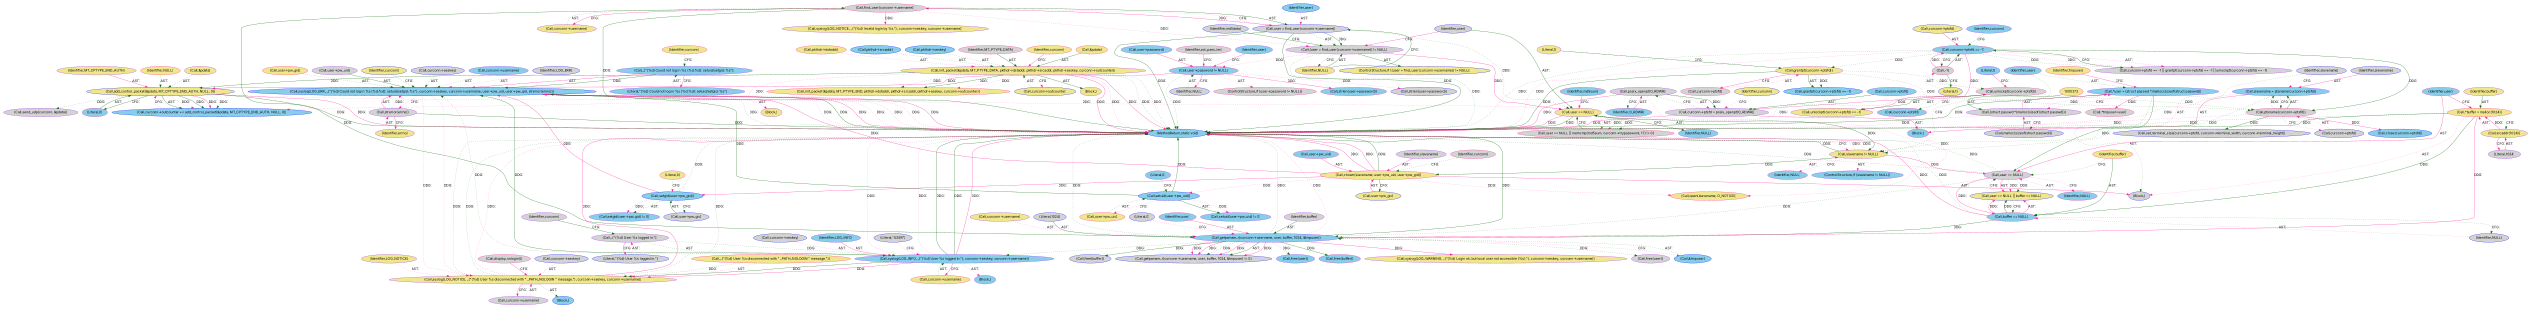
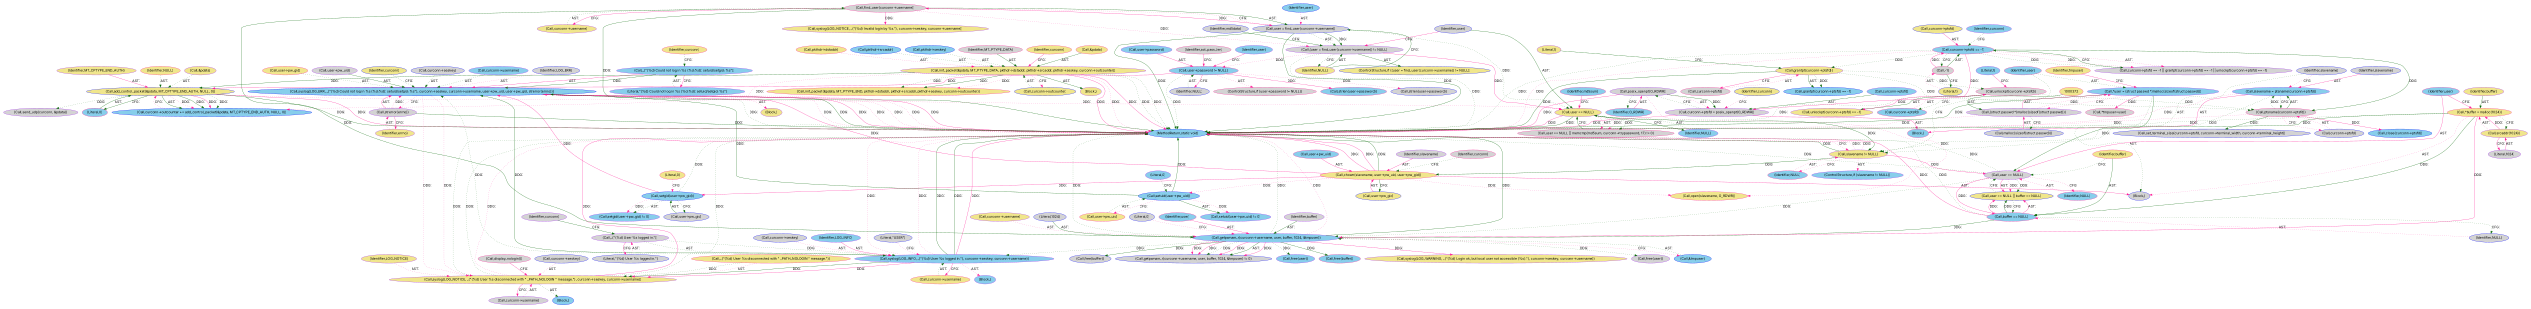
  digraph {
    fontname=Inter
    node [color=purple fillcolor=lightgrey fontname=Inter style=filled]
    edge [color=deeppink fontname=Inter style=dotted]
    n1 [color=blue fillcolor=skyblue label="(Call,syslog(LOG_ERR, _(\"(%d) Could not log in %s (%d:%d): setuid/setgid: %s\"), curconn->seskey, curconn->username, user->pw_uid, user->pw_gid, strerror(errno)))"]
    n2 [label="(Call,strerror(errno))"]
    n3 [fillcolor=khaki label="(Call,syslog(LOG_NOTICE, _(\"(%d) User %s disconnected with \" _PATH_NOLOGIN \" message.\"), curconn->seskey, curconn->username))"]
    n4 [color=blue fillcolor=skyblue label="(MethodReturn,static void)"]
    n5 [fillcolor=khaki label="(Block,)"]
    n6 [fillcolor=khaki label="(Identifier,errno)"]
    n7 [label="(Call,curconn->username)"]
    n8 [color=blue fillcolor=skyblue label="(Block,)"]
    n9 [fillcolor=khaki label="(Call,slavename != NULL)"]
    n10 [fillcolor=skyblue label="(Call,_(\"(%d) Could not log in %s (%d:%d): setuid/setgid: %s\"))"]
    n11 [fillcolor=skyblue label="(Literal,\"(%d) Could not log in %s (%d:%d): setuid/setgid: %s\")"]
    n12 [fillcolor=skyblue label="(Call,syslog(LOG_INFO, _(\"(%d) User %s logged in.\"), curconn->seskey, curconn->username))"]
    n13 [color=deeppink fillcolor=khaki label="(Call,curconn->username)"]
    n14 [fillcolor=skyblue label="(Block,)"]
    n15 [label="(Call,_(\"(%d) User %s logged in.\"))"]
    n16 [color=blue label="(Literal,\"(%d) User %s logged in.\")"]
    n17 [fillcolor=skyblue label="(Call,getpwnam_r(curconn->username, user, buffer, 1024, &tmpuser))"]
    n18 [fillcolor=khaki label="(Call,syslog(LOG_WARNING, _(\"(%d) Login ok, but local user not accessible (%s).\"), curconn->seskey, curconn->username))"]
    n19 [label="(Call,free(user))"]
    n20 [color=blue fillcolor=skyblue label="(Call,&tmpuser)"]
    n21 [color=blue label="(Call,free(buffer))"]
    n22 [color=blue label="(Call,getpwnam_r(curconn->username, user, buffer, 1024, &tmpuser) != 0)"]
    n23 [fillcolor=skyblue label="(Call,free(user))"]
    n24 [color=deeppink fillcolor=skyblue label="(Call,free(buffer))"]
    n25 [color=deeppink label="(Call,find_user(curconn->username))"]
    n26 [color=blue label="(Call,user = find_user(curconn->username))"]
    n27 [label="(Call,(user = find_user(curconn->username)) != NULL)"]
    n28 [fillcolor=khaki label="(Call,curconn->username)"]
    n29 [fillcolor=khaki label="(Call,syslog(LOG_NOTICE, _(\"(%d) Invalid login by %s.\"), curconn->seskey, curconn->username))"]
    n30 [fillcolor=khaki label="(Call,user == NULL)"]
    n31 [color=deeppink fillcolor=skyblue label="(Call,user->password != NULL)"]
    n32 [fillcolor=khaki label="(Identifier,NULL)"]
    n33 [color=blue fillcolor=khaki label="(ControlStructure,if ((user = find_user(curconn->username)) != NULL))"]
    n34 [label="(Call,user == NULL)"]
    n35 [color=deeppink fillcolor=skyblue label="(Call,buffer == NULL)"]
    n36 [color=deeppink fillcolor=skyblue label="(Identifier,NULL)"]
    n37 [color=blue fillcolor=khaki label="(Call,user == NULL || buffer == NULL)"]
    n38 [color=blue label="(Identifier,NULL)"]
    n39 [fillcolor=skyblue label="(Call,*user = (struct passwd *)malloc(sizeof(struct passwd)))"]
    n40 [label="(Call,(struct passwd *)malloc(sizeof(struct passwd)))"]
    n41 [color=deeppink label="(Call,*tmpuser=user)"]
    n42 [color=blue label="(Block,)"]
    n43 [color=blue label="(Call,malloc(sizeof(struct passwd)))"]
    n44 [color=deeppink fillcolor=khaki label="(Call,chown(slavename, user->pw_uid, user->pw_gid))"]
    n45 [fillcolor=skyblue label="(ControlStructure,if (slavename != NULL))"]
    n46 [color=deeppink fillcolor=skyblue label="(Identifier,NULL)"]
-   n47 [color=deeppink fillcolor=khaki label="(Call,open(slavename, O_NOTICE))"]
+   n47 [color=deeppink fillcolor=khaki label="(Call,open(slavename, O_RDWR))"]
    n48 [color=blue fillcolor=skyblue label="(Call,setuid(user->pw_uid))"]
    n49 [color=blue fillcolor=skyblue label="(Call,setgid(user->pw_gid))"]
    n50 [color=blue fillcolor=khaki label="(Call,user->pw_gid)"]
    n51 [fillcolor=skyblue label="(Call,slavename = ptsname(curconn->ptsfd))"]
    n52 [color=deeppink label="(Call,ptsname(curconn->ptsfd))"]
    n53 [color=deeppink fillcolor=skyblue label="(Block,)"]
    n54 [color=blue fillcolor=skyblue label="(Call,close(curconn->ptsfd))"]
    n55 [color=blue label="(Call,curconn->ptsfd)"]
    n56 [color=blue label="(Call,set_terminal_size(curconn->ptsfd, curconn->terminal_width, curconn->terminal_height))"]
    n57 [fillcolor=khaki label="(Call,grantpt(curconn->ptsfd))"]
    n58 [color=deeppink label="(Call,unlockpt(curconn->ptsfd))"]
    n59 [color=deeppink label="(Call,curconn->ptsfd)"]
    n60 [color=blue fillcolor=skyblue label="(Call,grantpt(curconn->ptsfd) == -1)"]
    n61 [fillcolor=khaki label="(Call,unlockpt(curconn->ptsfd) == -1)"]
    n62 [color=deeppink fillcolor=skyblue label="(Call,curconn->ptsfd)"]
    n63 [color=deeppink fillcolor=skyblue label="(Call,curconn->ptsfd == -1)"]
    n64 [color=deeppink label="(Call,-1)"]
    n65 [label="(Call,curconn->ptsfd == -1 || grantpt(curconn->ptsfd) == -1 || unlockpt(curconn->ptsfd) == -1)"]
    n66 [label="(Call,curconn->ptsfd = posix_openpt(O_RDWR))"]
    n67 [color=blue fillcolor=khaki label="(Literal,1)"]
    n68 [label="(Call,posix_openpt(O_RDWR))"]
    n69 [color=deeppink fillcolor=skyblue label="(Identifier,O_RDWR)"]
    n70 [fillcolor=skyblue label="(Identifier,NULL)"]
    n71 [color=deeppink label="(Call,user == NULL || memcmp(md5sum, curconn->trypassword, 17) != 0)"]
    n72 [color=blue fillcolor=khaki label="(Call,add_control_packet(&pdata, MT_CPTYPE_END_AUTH, NULL, 0))"]
    n73 [color=deeppink fillcolor=skyblue label="(Literal,0)"]
    n74 [color=blue fillcolor=skyblue label="(Call,curconn->outcounter += add_control_packet(&pdata, MT_CPTYPE_END_AUTH, NULL, 0))"]
    n75 [label="(Call,send_udp(curconn, &pdata))"]
    n76 [fillcolor=khaki label="(Call,init_packet(&pdata, MT_PTYPE_DATA, pkthdr->dstaddr, pkthdr->srcaddr, pkthdr->seskey, curconn->outcounter))"]
    n77 [color=deeppink fillcolor=khaki label="(Call,init_packet(&pdata, MT_PTYPE_END, pkthdr->dstaddr, pkthdr->srcaddr, pkthdr->seskey, curconn->outcounter))"]
    n78 [color=blue fillcolor=khaki label="(Call,curconn->outcounter)"]
    n79 [fillcolor=khaki label="(Block,)"]
    n80 [color=blue label="(Identifier,NULL)"]
    n81 [color=deeppink label="(ControlStructure,if (user->password != NULL))"]
    n82 [color=deeppink fillcolor=skyblue label="(Call,strlen(user->password))"]
    n83 [color=blue label="(Call,strlen(user->password))"]
    n84 [color=deeppink fillcolor=khaki label="(Call,*buffer = malloc(1024))"]
    n85 [fillcolor=khaki label="(Call,srcaddr(1024))"]
    n86 [label="(Literal,1024)"]
    n87 [color=deeppink fillcolor=khaki label="(Call,user->pw_uid)"]
    n88 [fillcolor=skyblue label="(Call,setuid(user->pw_uid) != 0)"]
    n89 [color=blue label="(Call,user->pw_gid)"]
    n90 [fillcolor=skyblue label="(Call,setgid(user->pw_gid) != 0)"]
    n91 [color=blue label="(Call,curconn->seskey)"]
    n92 [fillcolor=skyblue label="(Identifier,user)"]
    n93 [color=blue fillcolor=khaki label="(Identifier,curconn)"]
    n94 [color=deeppink fillcolor=skyblue label="(Identifier,md5sum)"]
    n95 [fillcolor=skyblue label="(Call,curconn->ptsfd)"]
    n96 [color=deeppink label="(Call,display_nologin())"]
    n97 [label="(Call,user->pw_uid)"]
    n98 [color=blue fillcolor=khaki label="(Identifier,curconn)"]
    n99 [fillcolor=khaki label="(Literal,1)"]
    n100 [color=blue fillcolor=skyblue label="(Call,pkthdr->srcaddr)"]
    n101 [fillcolor=skyblue label="(Literal,0)"]
    n102 [fillcolor=skyblue label="(Literal,1)"]
    n103 [color=blue label="(Call,curconn->seskey)"]
    n104 [fillcolor=skyblue label="(Call,curconn->username)"]
    n105 [label="(Identifier,curconn)"]
    n106 [label="(Identifier,slavename)"]
    n107 [fillcolor=khaki label="(Call,curconn->username)"]
    n108 [color=deeppink fillcolor=khaki label="(Identifier,NULL)"]
    n109 [color=blue label="(Identifier,LOG_ERR)"]
    n110 [fillcolor=skyblue label="(Call,user->password)"]
    n111 [color=blue label="(Call,curconn->seskey)"]
    n112 [color=deeppink label="(Identifier,curconn)"]
    n113 [color=blue label="(Literal,1024)"]
    n114 [fillcolor=khaki label="(Call,&pdata)"]
    n115 [color=deeppink fillcolor=skyblue label="(Identifier,user)"]
    n116 [color=deeppink fillcolor=skyblue label="(Call,user->pw_uid)"]
    n117 [color=deeppink fillcolor=khaki label="(Identifier,curconn)"]
    n118 [color=deeppink fillcolor=khaki label="(Literal,0)"]
    n119 [color=deeppink fillcolor=skyblue label="(Identifier,user)"]
    n120 [color=blue label="(Identifier,user)"]
    n121 [color=deeppink fillcolor=khaki label="(Call,user->pw_gid)"]
    n122 [color=blue label="(Identifier,md5data)"]
    n123 [color=blue fillcolor=khaki label="(Call,curconn->ptsfd)"]
    n124 [color=deeppink fillcolor=khaki label="(Call,_(\"(%d) User %s disconnected with \" _PATH_NOLOGIN \" message.\"))"]
    n125 [color=blue fillcolor=skyblue label="(Identifier,user)"]
    n126 [color=deeppink fillcolor=khaki label="(Identifier,tmpuser)"]
    n127 [color=deeppink label="(Identifier,act_pass_len)"]
    n128 [color=deeppink fillcolor=khaki label="(Identifier,buffer)"]
    n129 [color=blue fillcolor=skyblue label="(Call,pkthdr->seskey)"]
    n130 [fillcolor=khaki label="(Identifier,LOG_NOTICE)"]
    n131 [color=blue label="(Literal,0)"]
    n132 [color=blue label="(Identifier,slavename)"]
    n133 [color=deeppink label="(Identifier,MT_PTYPE_DATA)"]
    n134 [color=deeppink fillcolor=skyblue label="(Identifier,user)"]
    n135 [fillcolor=khaki label="(Identifier,buffer)"]
    n136 [label="(Identifier,buffer)"]
    n137 [color=deeppink fillcolor=khaki label="(Identifier,curconn)"]
    n138 [color=deeppink fillcolor=khaki label="(Call,&pdata)"]
    n139 [fillcolor=skyblue label="(Identifier,curconn)"]
    n140 [fillcolor=skyblue label="(Identifier,LOG_INFO)"]
    n141 [color=blue label="(Literal,\"USER\")"]
    n142 [fillcolor=khaki label="(Identifier,MT_CPTYPE_END_AUTH)"]
    n143 [color=blue label="(Identifier,slavename)"]
    n144 [color=deeppink fillcolor=khaki label="(Call,pkthdr->dstaddr)"]
    1000372 [color=deeppink fillcolor=khaki]
    n1 -> n2 [label="CFG: "]
    n1 -> n3 [label="DDG: "]
    n1 -> n3 [label="DDG: "]
    n1 -> n4 [color=darkgreen label="DDG: " style=solid]
    n1 -> n4 [label="DDG: " style=solid]
    n1 -> n4 [label="DDG: "]
    n1 -> n4 [label="DDG: "]
    n1 -> n4 [label="DDG: "]
    n1 -> n4 [label="DDG: " style=solid]
    n1 -> n4 [color=darkgreen label="DDG: "]
    n1 -> n4 [label="DDG: "]
    n1 -> n5 [label="AST: "]
    n2 -> n1 [label="AST: " style=solid]
    n2 -> n1 [label="DDG: "]
    n2 -> n4 [color=darkgreen label="DDG: " style=solid]
    n2 -> n6 [label="CFG: " style=solid]
    n3 -> n4 [label="DDG: "]
    n3 -> n4 [label="DDG: " style=solid]
    n3 -> n4 [color=darkgreen label="DDG: "]
    n3 -> n4 [color=darkgreen label="DDG: "]
    n3 -> n4 [color=darkgreen label="DDG: "]
    n3 -> n7 [label="CFG: " style=solid]
    n3 -> n8 [color=darkgreen label="AST: "]
    n4 -> n9 [label="CFG: "]
    n6 -> n2 [label="AST: "]
    n7 -> n3 [label="AST: "]
    n9 -> n4 [label="DDG: "]
    n9 -> n4 [label="DDG: "]
    n9 -> n4 [color=darkgreen label="DDG: " style=solid]
    n9 -> n34 [label="DDG: " style=solid]
    n9 -> n44 [color=darkgreen label="DDG: " style=solid]
    n9 -> n45 [label="AST: "]
    n9 -> n46 [label="CFG: "]
    n10 -> n1 [label="AST: " style=solid]
    n10 -> n1 [color=darkgreen label="DDG: " style=solid]
    n10 -> n11 [label="CFG: " style=solid]
    n11 -> n10 [color=darkgreen label="AST: "]
    n12 -> n1 [color=darkgreen label="DDG: " style=solid]
    n12 -> n1 [color=darkgreen label="DDG: "]
    n12 -> n3 [label="DDG: " style=solid]
    n12 -> n3 [color=darkgreen label="DDG: " style=solid]
    n12 -> n4 [label="DDG: " style=solid]
    n12 -> n4 [color=darkgreen label="DDG: " style=solid]
    n12 -> n4 [color=darkgreen label="DDG: " style=solid]
    n12 -> n4 [label="DDG: "]
    n12 -> n4 [label="DDG: "]
    n12 -> n13 [label="CFG: " style=solid]
    n12 -> n14 [label="AST: "]
    n13 -> n12 [color=darkgreen label="AST: "]
    n15 -> n12 [color=darkgreen label="AST: "]
    n15 -> n12 [color=darkgreen label="DDG: "]
    n15 -> n16 [label="CFG: " style=solid]
    n16 -> n15 [label="AST: "]
    n17 -> n4 [color=darkgreen label="DDG: "]
    n17 -> n4 [label="DDG: "]
    n17 -> n4 [color=darkgreen label="DDG: " style=solid]
    n17 -> n4 [color=darkgreen label="DDG: "]
    n17 -> n12 [color=darkgreen label="DDG: "]
    n17 -> n18 [label="DDG: " style=solid]
    n17 -> n19 [color=darkgreen label="DDG: "]
    n17 -> n20 [label="CFG: "]
    n17 -> n21 [color=darkgreen label="DDG: " style=solid]
    n17 -> n22 [color=darkgreen label="AST: " style=solid]
    n17 -> n22 [label="DDG: " style=solid]
    n17 -> n22 [label="DDG: " style=solid]
    n17 -> n22 [label="DDG: " style=solid]
    n17 -> n22 [color=darkgreen label="DDG: "]
    n17 -> n22 [label="DDG: " style=solid]
    n17 -> n23 [color=darkgreen label="DDG: "]
    n17 -> n24 [color=darkgreen label="DDG: " style=solid]
    n20 -> n17 [color=darkgreen label="AST: "]
    n25 -> n4 [color=darkgreen label="DDG: " style=solid]
    n25 -> n17 [color=darkgreen label="DDG: " style=solid]
    n25 -> n26 [color=darkgreen label="AST: " style=solid]
    n25 -> n26 [label="DDG: " style=solid]
    n25 -> n27 [label="DDG: "]
    n25 -> n28 [label="CFG: " style=solid]
    n25 -> n29 [label="DDG: " style=solid]
    n26 -> n4 [color=darkgreen label="DDG: " style=solid]
    n26 -> n4 [color=darkgreen label="DDG: " style=solid]
    n26 -> n25 [label="CFG: "]
    n26 -> n27 [color=darkgreen label="AST: "]
    n26 -> n27 [color=darkgreen label="DDG: " style=solid]
    n26 -> n30 [color=darkgreen label="DDG: "]
    n27 -> n4 [color=darkgreen label="DDG: "]
    n27 -> n30 [label="DDG: " style=solid]
    n27 -> n31 [label="DDG: "]
    n27 -> n32 [color=darkgreen label="CFG: "]
    n27 -> n33 [color=darkgreen label="AST: " style=solid]
    n28 -> n25 [color=darkgreen label="AST: "]
    n30 -> n4 [color=darkgreen label="DDG: " style=solid]
    n30 -> n4 [label="DDG: " style=solid]
    n30 -> n9 [color=darkgreen label="DDG: " style=solid]
    n30 -> n70 [color=darkgreen label="CFG: " style=solid]
    n30 -> n71 [label="AST: "]
    n30 -> n71 [label="DDG: "]
    n30 -> n71 [color=darkgreen label="DDG: "]
    n31 -> n4 [color=darkgreen label="DDG: "]
    n31 -> n72 [label="DDG: " style=solid]
    n31 -> n80 [label="CFG: " style=solid]
    n31 -> n81 [label="AST: "]
    n31 -> n82 [label="DDG: " style=solid]
    n31 -> n83 [label="DDG: "]
    n32 -> n26 [color=darkgreen label="CFG: " style=solid]
    n32 -> n27 [color=darkgreen label="AST: " style=solid]
    n34 -> n4 [color=darkgreen label="DDG: "]
    n34 -> n4 [color=darkgreen label="DDG: "]
    n34 -> n17 [color=darkgreen label="DDG: "]
    n34 -> n35 [label="DDG: " style=solid]
    n34 -> n36 [label="CFG: "]
    n34 -> n37 [label="AST: " style=solid]
    n34 -> n37 [label="DDG: "]
    n34 -> n37 [color=darkgreen label="DDG: "]
    n35 -> n4 [color=darkgreen label="DDG: "]
    n35 -> n4 [label="DDG: " style=solid]
    n35 -> n17 [color=darkgreen label="DDG: " style=solid]
    n35 -> n37 [label="AST: " style=solid]
    n35 -> n37 [label="DDG: " style=solid]
    n35 -> n37 [color=darkgreen label="DDG: " style=solid]
    n35 -> n38 [color=darkgreen label="CFG: "]
    n36 -> n34 [label="AST: "]
    n37 -> n34 [color=darkgreen label="CFG: "]
    n37 -> n35 [color=darkgreen label="CFG: "]
    n38 -> n35 [label="AST: "]
    n39 -> n4 [color=darkgreen label="DDG: " style=solid]
    n39 -> n34 [color=darkgreen label="DDG: " style=solid]
    n39 -> n40 [label="CFG: "]
    n39 -> n41 [label="DDG: " style=solid]
    n39 -> n42 [color=darkgreen label="AST: "]
    n40 -> n4 [label="DDG: "]
    n40 -> n39 [label="AST: " style=solid]
    n40 -> n39 [label="DDG: "]
    n40 -> n43 [color=darkgreen label="CFG: "]
    n43 -> n40 [label="AST: " style=solid]
    n44 -> n1 [label="DDG: " style=solid]
    n44 -> n4 [color=darkgreen label="DDG: " style=solid]
    n44 -> n4 [label="DDG: " style=solid]
    n44 -> n4 [label="DDG: " style=solid]
    n44 -> n42 [label="AST: " style=solid]
    n44 -> n47 [label="DDG: "]
    n44 -> n48 [label="DDG: "]
    n44 -> n49 [label="DDG: " style=solid]
    n44 -> n50 [color=darkgreen label="CFG: " style=solid]
    n46 -> n9 [label="AST: "]
    n48 -> n1 [color=darkgreen label="DDG: " style=solid]
    n48 -> n4 [color=darkgreen label="DDG: " style=solid]
    n48 -> n87 [label="CFG: "]
    n48 -> n88 [color=darkgreen label="AST: " style=solid]
    n48 -> n88 [label="DDG: "]
    n49 -> n1 [label="DDG: " style=solid]
    n49 -> n4 [color=darkgreen label="DDG: "]
    n49 -> n89 [color=darkgreen label="CFG: "]
    n49 -> n90 [color=darkgreen label="AST: "]
    n49 -> n90 [label="DDG: "]
    n50 -> n44 [label="AST: " style=solid]
    n51 -> n4 [label="DDG: "]
    n51 -> n9 [color=darkgreen label="DDG: "]
    n51 -> n52 [color=darkgreen label="CFG: "]
    n51 -> n53 [label="AST: " style=solid]
    n52 -> n4 [label="DDG: "]
    n52 -> n51 [color=darkgreen label="AST: " style=solid]
    n52 -> n51 [color=darkgreen label="DDG: "]
    n52 -> n54 [label="DDG: " style=solid]
    n52 -> n55 [label="CFG: "]
    n52 -> n56 [color=darkgreen label="DDG: " style=solid]
    n55 -> n52 [label="AST: "]
    n57 -> n4 [color=darkgreen label="DDG: " style=solid]
    n57 -> n52 [color=darkgreen label="DDG: "]
    n57 -> n58 [color=darkgreen label="DDG: "]
    n57 -> n59 [label="CFG: " style=solid]
    n57 -> n60 [color=darkgreen label="AST: " style=solid]
    n57 -> n60 [color=darkgreen label="DDG: "]
    n58 -> n4 [color=darkgreen label="DDG: "]
    n58 -> n52 [color=darkgreen label="DDG: "]
    n58 -> n61 [color=darkgreen label="AST: " style=solid]
    n58 -> n61 [label="DDG: " style=solid]
    n58 -> n62 [color=darkgreen label="CFG: "]
    n59 -> n57 [label="AST: "]
    n62 -> n58 [label="AST: "]
    n63 -> n4 [label="DDG: "]
    n63 -> n4 [color=darkgreen label="DDG: "]
    n63 -> n52 [color=darkgreen label="DDG: " style=solid]
    n63 -> n57 [color=darkgreen label="DDG: "]
    n63 -> n64 [color=darkgreen label="CFG: "]
    n63 -> n65 [label="AST: "]
    n63 -> n65 [color=darkgreen label="DDG: "]
    n63 -> n65 [label="DDG: "]
    n63 -> n66 [label="DDG: " style=solid]
    n64 -> n63 [color=darkgreen label="AST: " style=solid]
    n64 -> n63 [label="DDG: " style=solid]
    n64 -> n67 [color=darkgreen label="CFG: " style=solid]
    n65 -> n63 [color=darkgreen label="CFG: " style=solid]
    n66 -> n4 [label="DDG: " style=solid]
    n66 -> n53 [label="AST: " style=solid]
    n66 -> n68 [color=darkgreen label="CFG: "]
    n67 -> n64 [label="AST: "]
    n68 -> n4 [label="DDG: " style=solid]
    n68 -> n47 [label="DDG: "]
    n68 -> n66 [label="AST: "]
    n68 -> n66 [color=darkgreen label="DDG: " style=solid]
    n68 -> n69 [color=darkgreen label="CFG: "]
    n69 -> n68 [label="AST: " style=solid]
    n70 -> n30 [color=darkgreen label="AST: "]
    n71 -> n30 [color=darkgreen label="CFG: " style=solid]
    n72 -> n4 [label="DDG: " style=solid]
    n72 -> n4 [color=darkgreen label="DDG: " style=solid]
    n72 -> n30 [label="DDG: "]
    n72 -> n73 [color=darkgreen label="CFG: " style=solid]
    n72 -> n74 [color=darkgreen label="AST: " style=solid]
    n72 -> n74 [label="DDG: "]
    n72 -> n74 [color=darkgreen label="DDG: " style=solid]
    n72 -> n74 [label="DDG: " style=solid]
    n72 -> n74 [color=darkgreen label="DDG: "]
    n72 -> n75 [color=darkgreen label="DDG: "]
    n73 -> n72 [color=darkgreen label="AST: " style=solid]
    n74 -> n72 [label="CFG: "]
    n76 -> n4 [color=darkgreen label="DDG: "]
    n76 -> n4 [label="DDG: " style=solid]
    n76 -> n4 [color=darkgreen label="DDG: "]
    n76 -> n4 [label="DDG: "]
    n76 -> n4 [label="DDG: " style=solid]
    n76 -> n72 [color=darkgreen label="DDG: " style=solid]
    n76 -> n74 [label="DDG: "]
    n76 -> n77 [color=darkgreen label="DDG: "]
    n76 -> n77 [color=darkgreen label="DDG: " style=solid]
    n76 -> n77 [label="DDG: "]
    n76 -> n78 [label="CFG: "]
    n76 -> n79 [color=darkgreen label="AST: " style=solid]
    n78 -> n76 [color=darkgreen label="AST: "]
    n80 -> n31 [color=darkgreen label="AST: "]
    n84 -> n4 [color=darkgreen label="DDG: " style=solid]
    n84 -> n4 [color=darkgreen label="DDG: "]
    n84 -> n17 [label="DDG: " style=solid]
    n84 -> n35 [color=darkgreen label="DDG: " style=solid]
    n84 -> n42 [label="AST: "]
    n84 -> n85 [color=darkgreen label="CFG: "]
    n85 -> n84 [label="AST: "]
    n85 -> n84 [label="DDG: " style=solid]
    n85 -> n86 [label="CFG: " style=solid]
    n86 -> n85 [label="AST: " style=solid]
    n87 -> n48 [color=darkgreen label="AST: "]
    n89 -> n49 [color=darkgreen label="AST: " style=solid]
    n91 -> n12 [label="AST: "]
    n92 -> n31 [label="CFG: " style=solid]
    n93 -> n66 [label="CFG: "]
    n94 -> n30 [label="CFG: " style=solid]
    n95 -> n66 [color=darkgreen label="AST: " style=solid]
    n96 -> n3 [label="CFG: " style=solid]
    n97 -> n1 [color=darkgreen label="AST: " style=solid]
    n98 -> n1 [color=darkgreen label="CFG: "]
    n99 -> n57 [color=darkgreen label="CFG: " style=solid]
    n100 -> n76 [color=darkgreen label="AST: "]
    n101 -> n48 [color=darkgreen label="CFG: "]
    n102 -> n58 [label="CFG: " style=solid]
    n103 -> n1 [color=darkgreen label="AST: "]
    n104 -> n1 [color=darkgreen label="AST: "]
    n105 -> n15 [color=darkgreen label="CFG: " style=solid]
    n106 -> n44 [label="AST: " style=solid]
    n107 -> n17 [label="AST: "]
    n108 -> n72 [color=darkgreen label="AST: "]
    n109 -> n1 [label="AST: "]
    n110 -> n31 [label="AST: " style=solid]
    n111 -> n3 [label="AST: "]
    n112 -> n44 [color=darkgreen label="CFG: "]
    n113 -> n17 [color=darkgreen label="AST: " style=solid]
    n114 -> n72 [color=darkgreen label="AST: "]
    n115 -> n34 [label="AST: " style=solid]
    n115 -> n84 [label="CFG: " style=solid]
    n116 -> n44 [label="AST: " style=solid]
    n117 -> n10 [color=darkgreen label="CFG: "]
    n118 -> n49 [label="CFG: "]
    n119 -> n9 [color=darkgreen label="CFG: "]
    n119 -> n39 [color=darkgreen label="AST: "]
    n120 -> n27 [label="CFG: " style=solid]
    n120 -> n30 [color=darkgreen label="AST: " style=solid]
    n121 -> n1 [color=darkgreen label="AST: "]
    n122 -> n27 [color=darkgreen label="CFG: " style=solid]
    n123 -> n63 [label="AST: " style=solid]
    n124 -> n3 [label="AST: "]
    n124 -> n3 [color=darkgreen label="DDG: "]
    n125 -> n26 [label="AST: "]
    n126 -> n39 [label="CFG: " style=solid]
    n127 -> n31 [label="CFG: " style=solid]
    n128 -> n34 [color=darkgreen label="CFG: "]
    n128 -> n35 [color=darkgreen label="AST: " style=solid]
    n129 -> n76 [color=darkgreen label="AST: "]
    n130 -> n3 [label="AST: "]
    n131 -> n17 [label="CFG: "]
    n132 -> n9 [color=darkgreen label="AST: "]
    n132 -> n51 [label="CFG: "]
    n133 -> n76 [color=darkgreen label="AST: " style=solid]
    n134 -> n17 [label="AST: " style=solid]
    n135 -> n84 [color=darkgreen label="AST: " style=solid]
    n136 -> n17 [color=darkgreen label="AST: " style=solid]
    n137 -> n76 [label="CFG: " style=solid]
    n138 -> n76 [color=darkgreen label="AST: " style=solid]
    n139 -> n63 [color=darkgreen label="CFG: "]
    n140 -> n12 [label="AST: " style=solid]
    n141 -> n12 [label="CFG: "]
    n142 -> n72 [label="AST: " style=solid]
    n143 -> n51 [label="AST: " style=solid]
    n144 -> n76 [label="AST: "]
    1000372 -> n40 [color=darkgreen label="AST: " style=solid]
  }
